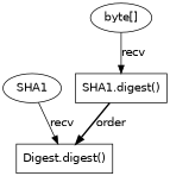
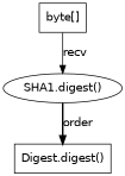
  digraph {
    fontname="DejaVu Sans"
    node [fontname="DejaVu Sans" shape=box]
    edge [fontname="DejaVu Sans" style=solid]
    n1 [label="Digest.digest()"]
-   n2 [label=SHA1 shape=ellipse]
-   n3 [label="SHA1.digest()"]
-   n4 [label="byte[]" shape=ellipse]
-   n2 -> n1 [label=recv]
+   n3 [label="SHA1.digest()" shape=ellipse]
+   n4 [label="byte[]"]
    n3 -> n1 [label=order style=bold]
    n4 -> n3 [label=recv]
  }
